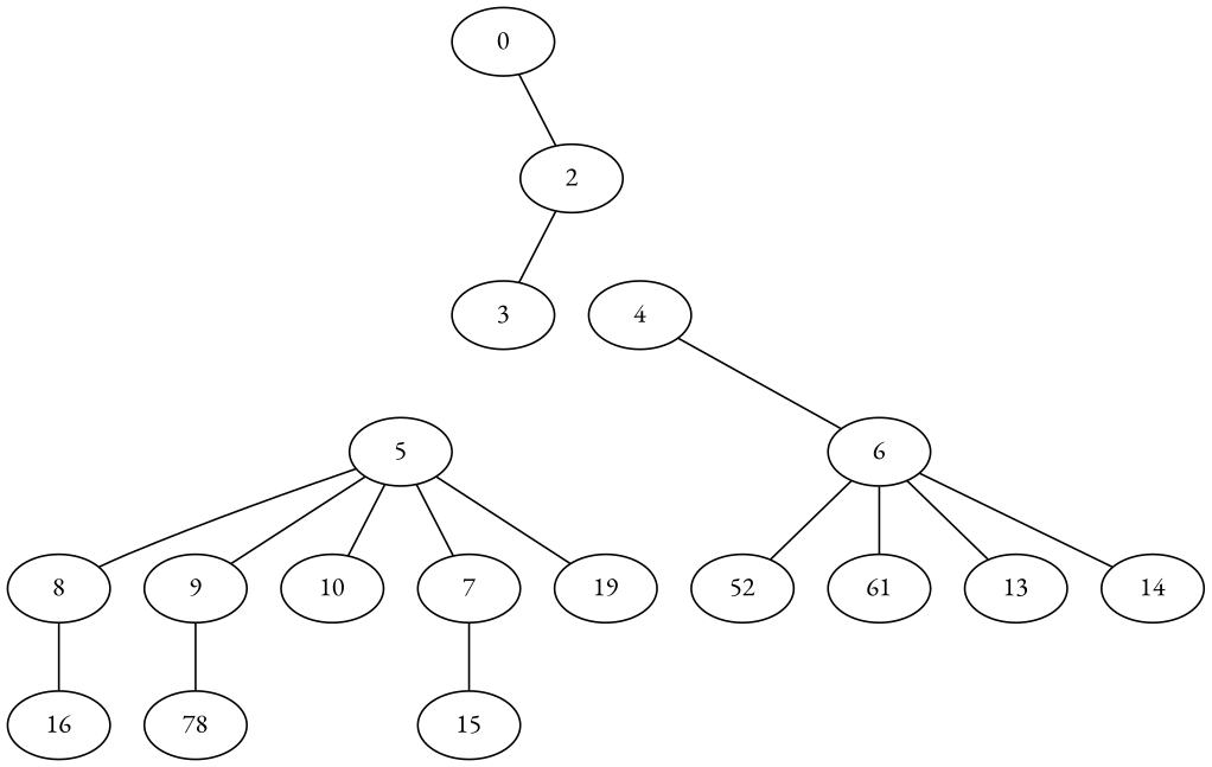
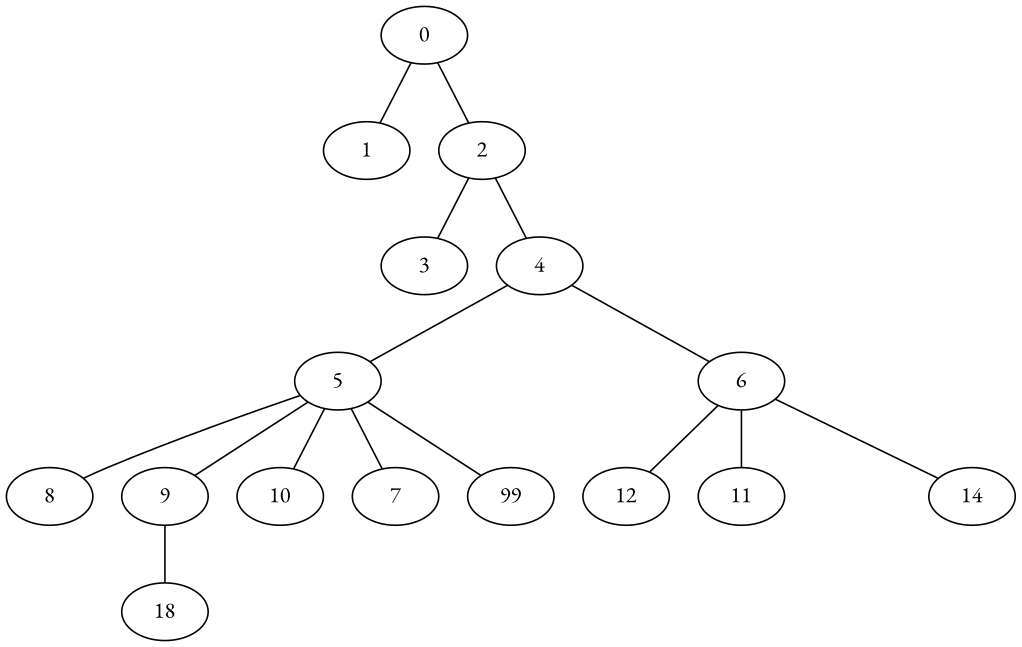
  graph {
    fontname="EB Garamond"
    node [fontname="EB Garamond"]
    edge [fontname="EB Garamond"]
    0
+   1
    2
    3
    4
    5
    6
    8
    9
    10
    7
-   19
-   12 [label=52]
-   11 [label=61]
-   13
+   19 [label=99]
+   12
+   11
    14
-   16
-   18 [label=78]
-   15
+   18
+   0 -- 1
    0 -- 2
    2 -- 3
+   2 -- 4
+   4 -- 5
    4 -- 6
    5 -- 8
    5 -- 9
    5 -- 10
    5 -- 7
    5 -- 19
    6 -- 12
    6 -- 11
-   6 -- 13
    6 -- 14
-   8 -- 16
    9 -- 18
-   7 -- 15
  }
